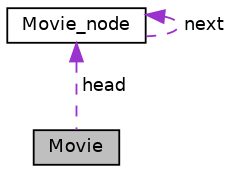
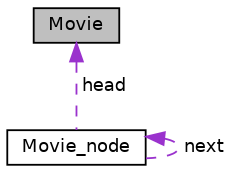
  digraph {
    node [color=black fontname=Helvetica fontsize=10 shape=record style=filled]
    edge [color=darkorchid3 dir=back fontname=Helvetica fontsize=10 labelfontname=Helvetica labelfontsize=10 style=dashed]
    n1 [fillcolor=grey75 fontcolor=black height=0.2 label=Movie width=0.4]
    n2 [fillcolor=white height=0.2 label=Movie_node width=0.4]
-   n2 -> n1 [label=" head"]
+   n1 -> n2 [label=" head"]
    n2 -> n2 [label=" next"]
  }
